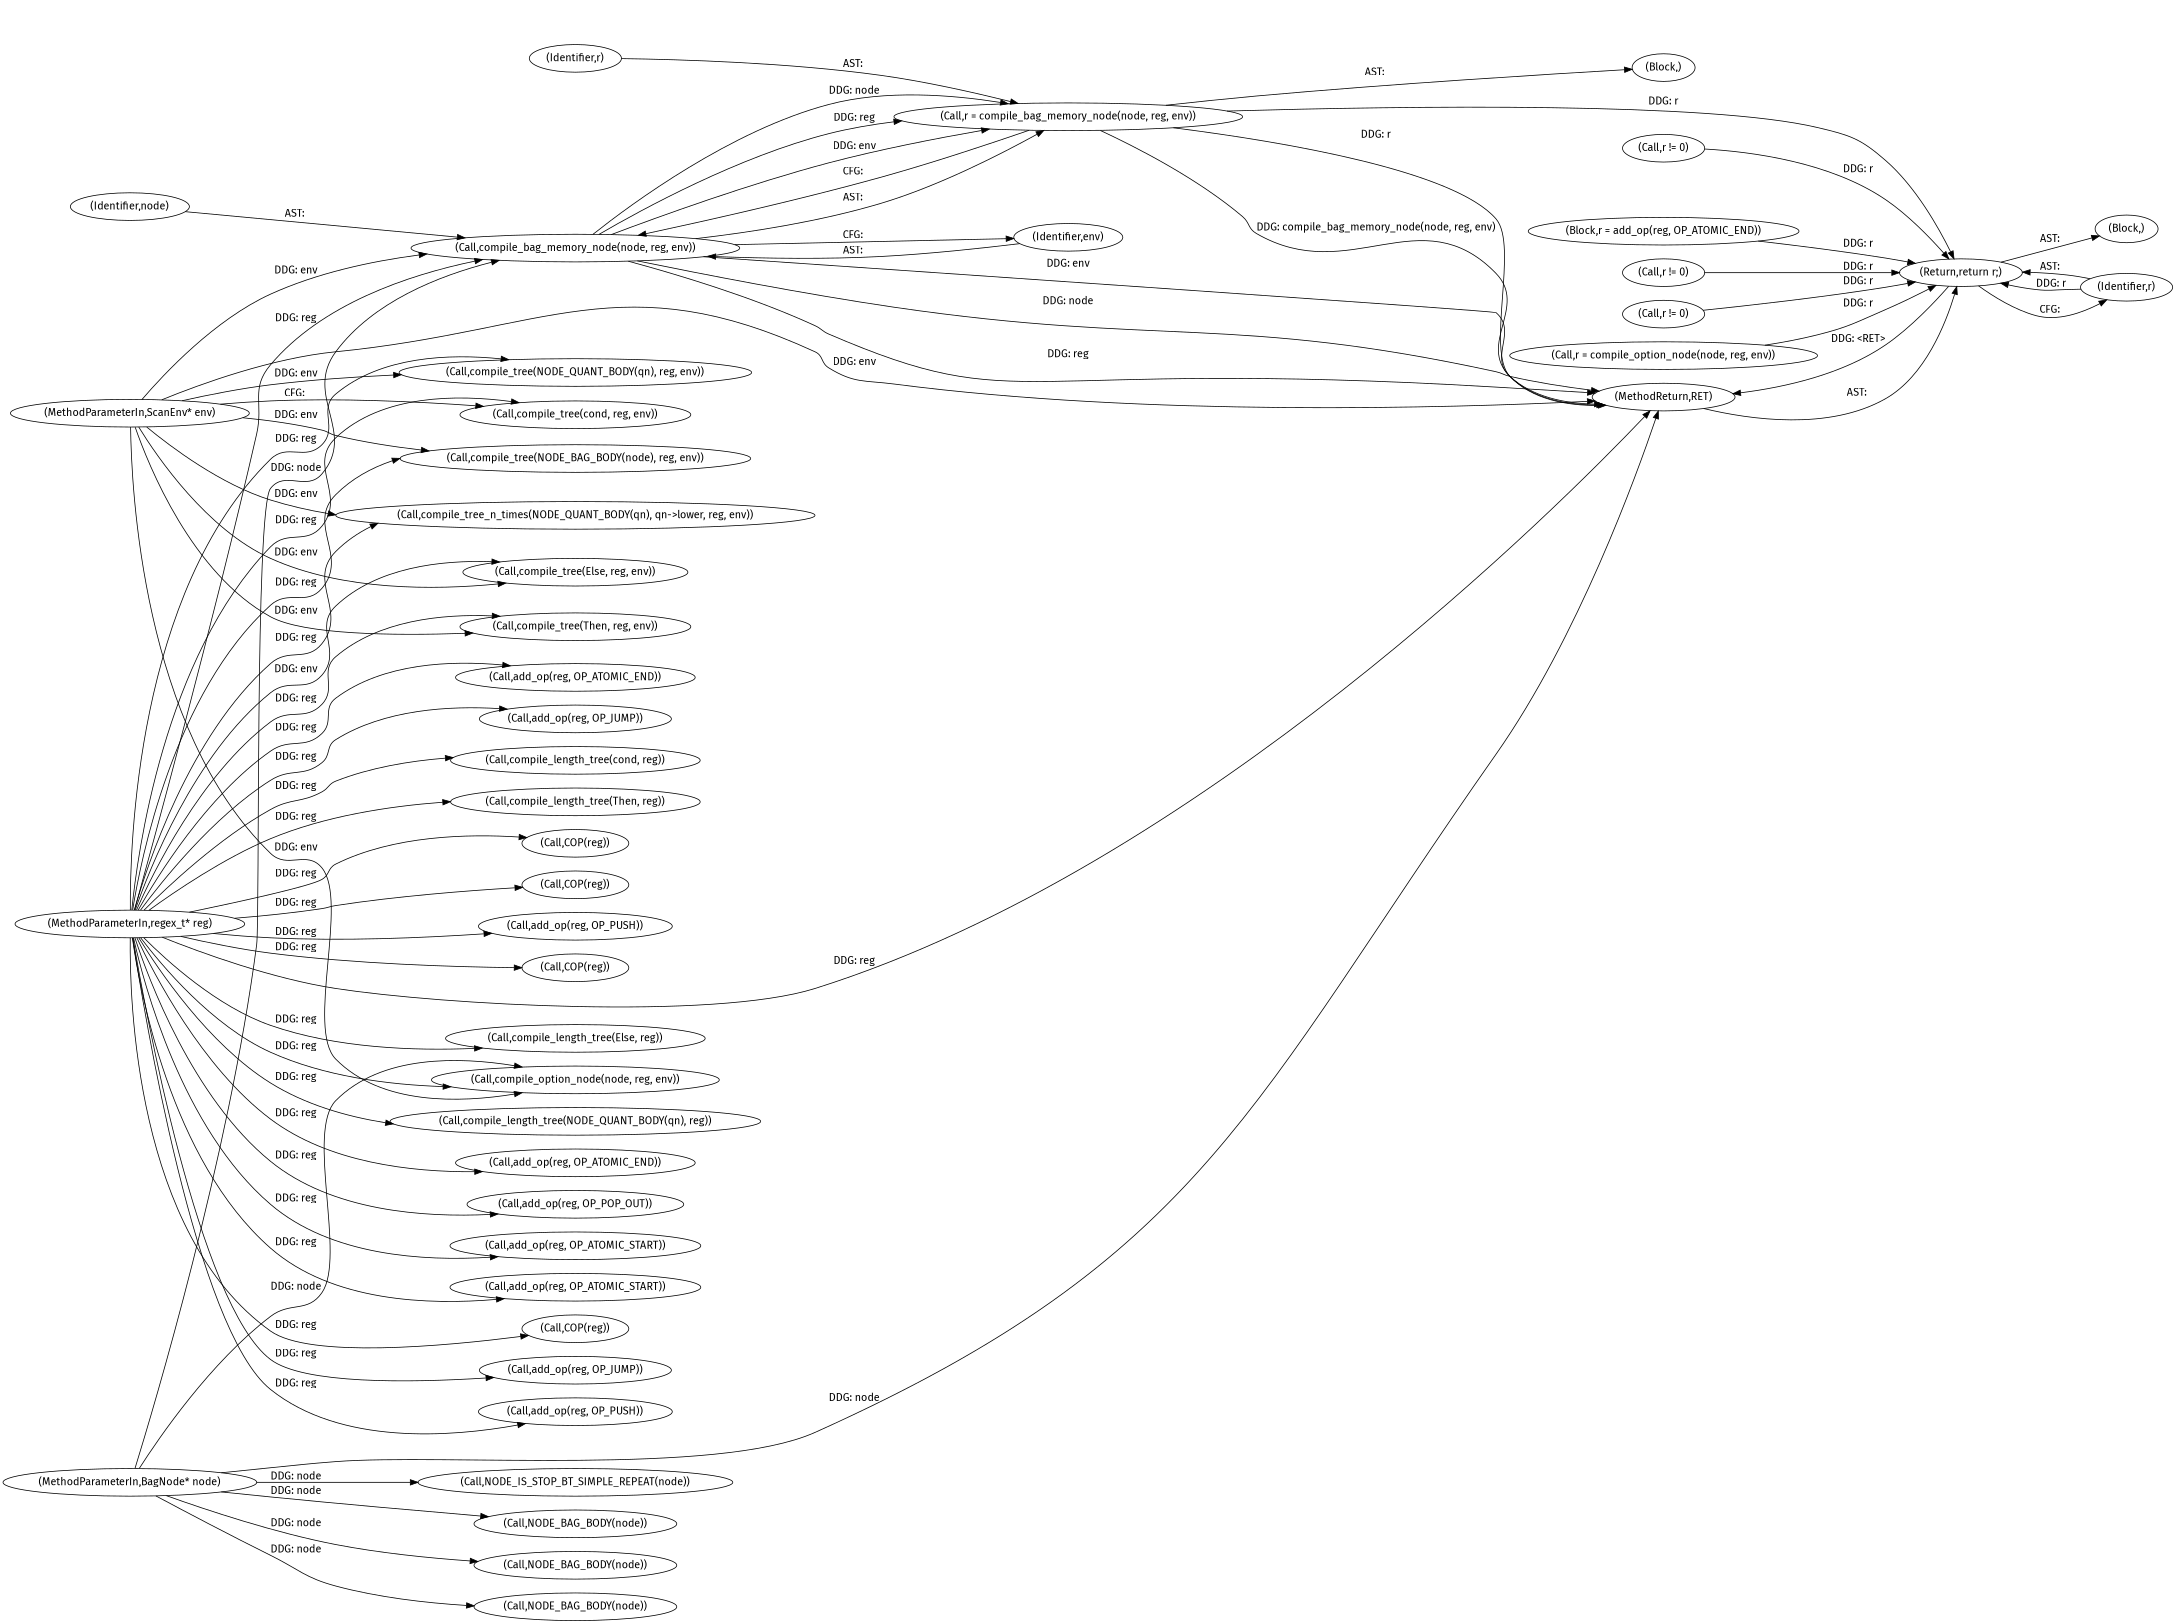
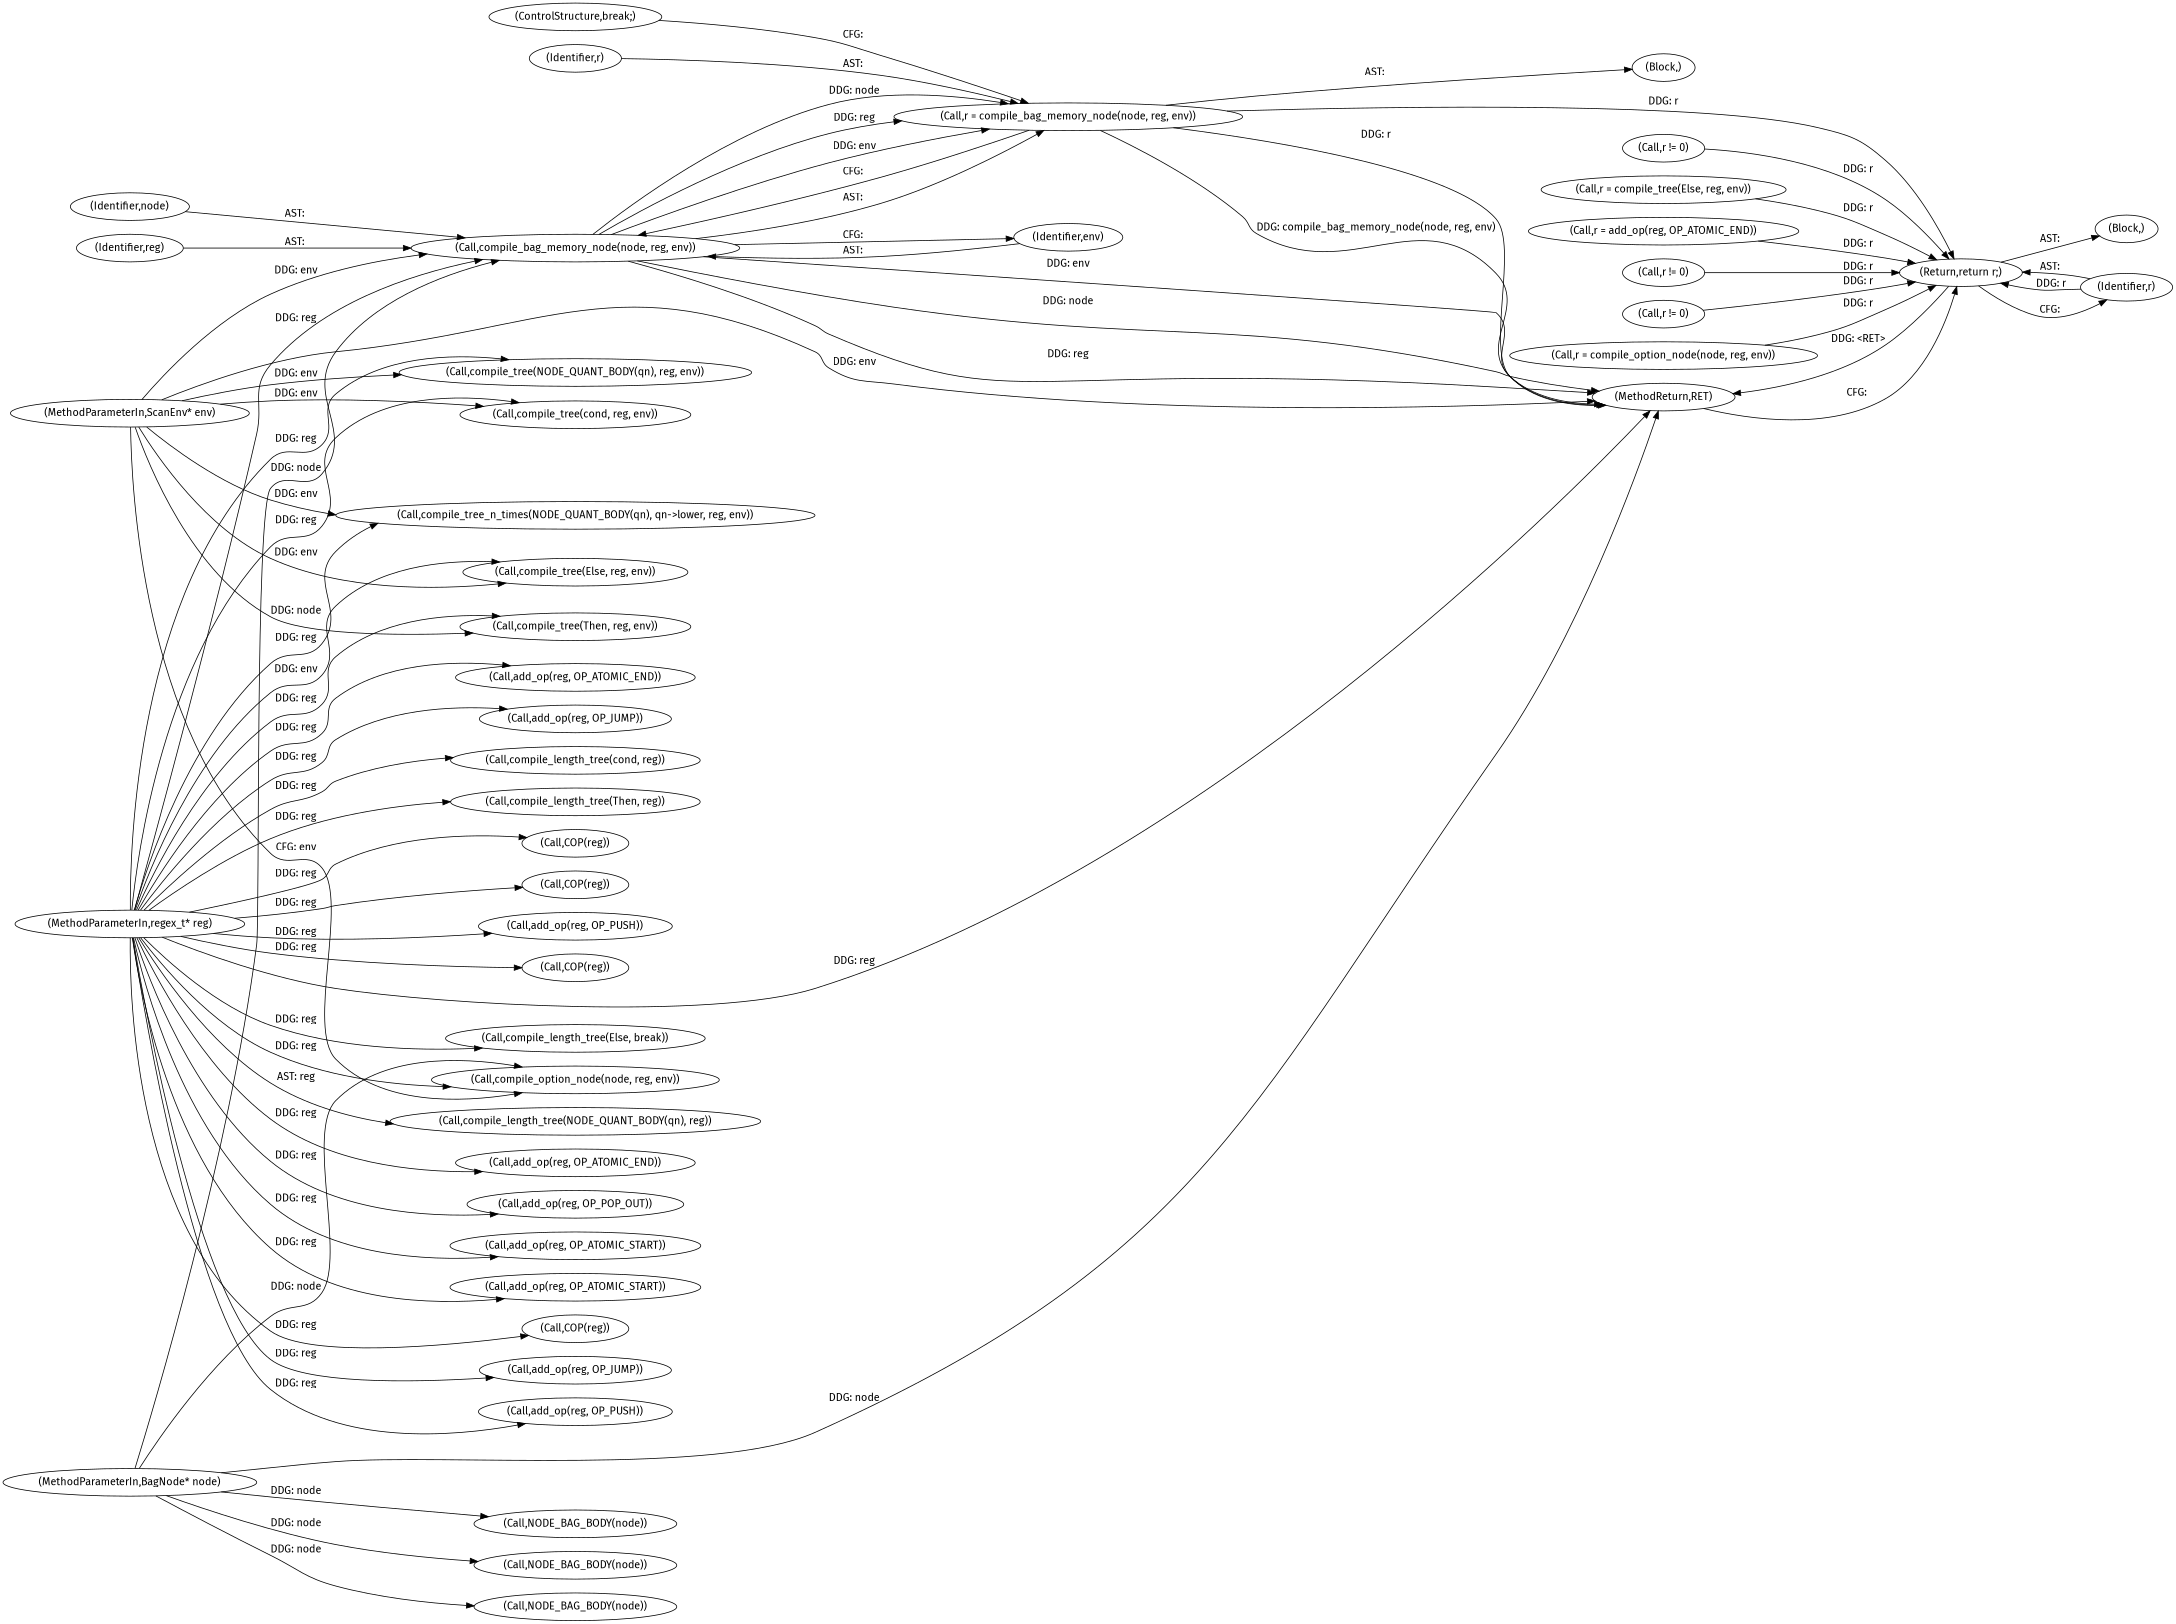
  digraph {
    fontname="Fira Sans"
    rankdir=LR
    node [fontname="Fira Sans"]
    edge [fontname="Fira Sans"]
    n1 [label="(Call,compile_bag_memory_node(node, reg, env))"]
    n2 [label="(Call,r = compile_bag_memory_node(node, reg, env))"]
    n3 [label="(Identifier,env)"]
    n4 [label="(MethodReturn,RET)"]
    n5 [label="(Return,return r;)"]
    n6 [label="(Block,)"]
    n7 [label="(MethodParameterIn,BagNode* node)"]
    n8 [label="(Call,compile_option_node(node, reg, env))"]
    n9 [label="(Call,NODE_BAG_BODY(node))"]
    n10 [label="(Call,NODE_BAG_BODY(node))"]
    n11 [label="(Call,NODE_BAG_BODY(node))"]
-   n12 [label="(Call,NODE_IS_STOP_BT_SIMPLE_REPEAT(node))"]
    n13 [label="(MethodParameterIn,regex_t* reg)"]
    n14 [label="(Call,compile_length_tree(NODE_QUANT_BODY(qn), reg))"]
    n15 [label="(Call,add_op(reg, OP_ATOMIC_END))"]
-   n16 [label="(Call,compile_tree(NODE_BAG_BODY(node), reg, env))"]
    n17 [label="(Call,compile_tree_n_times(NODE_QUANT_BODY(qn), qn->lower, reg, env))"]
    n18 [label="(Call,add_op(reg, OP_ATOMIC_END))"]
    n19 [label="(Call,add_op(reg, OP_JUMP))"]
    n20 [label="(Call,compile_tree(Else, reg, env))"]
    n21 [label="(Call,compile_length_tree(cond, reg))"]
    n22 [label="(Call,compile_length_tree(Then, reg))"]
    n23 [label="(Call,COP(reg))"]
    n24 [label="(Call,COP(reg))"]
    n25 [label="(Call,add_op(reg, OP_PUSH))"]
    n26 [label="(Call,compile_tree(Then, reg, env))"]
    n27 [label="(Call,COP(reg))"]
-   n28 [label="(Call,compile_length_tree(Else, reg))"]
+   n28 [label="(Call,compile_length_tree(Else, break))"]
    n29 [label="(Call,add_op(reg, OP_POP_OUT))"]
    n30 [label="(Call,add_op(reg, OP_ATOMIC_START))"]
    n31 [label="(Call,add_op(reg, OP_ATOMIC_START))"]
    n32 [label="(Call,COP(reg))"]
    n33 [label="(Call,add_op(reg, OP_JUMP))"]
    n34 [label="(Call,compile_tree(NODE_QUANT_BODY(qn), reg, env))"]
    n35 [label="(Call,compile_tree(cond, reg, env))"]
    n36 [label="(Call,add_op(reg, OP_PUSH))"]
    n37 [label="(MethodParameterIn,ScanEnv* env)"]
    n38 [label="(Block,)"]
    n39 [label="(Identifier,r)"]
+   n40 [label="(Identifier,reg)"]
+   n41 [label="(ControlStructure,break;)"]
    n42 [label="(Call,r != 0)"]
-   n44 [label="(Block,r = add_op(reg, OP_ATOMIC_END))"]
+   n43 [label="(Call,r = compile_tree(Else, reg, env))"]
+   n44 [label="(Call,r = add_op(reg, OP_ATOMIC_END))"]
    n45 [label="(Call,r != 0)"]
    n46 [label="(Call,r != 0)"]
    n47 [label="(Identifier,node)"]
    n48 [label="(Identifier,r)"]
    n49 [label="(Call,r = compile_option_node(node, reg, env))"]
    n1 -> n2 [label="AST: "]
    n1 -> n2 [label="DDG: node"]
    n1 -> n2 [label="DDG: reg"]
    n1 -> n2 [label="DDG: env"]
    n1 -> n3 [label="CFG: "]
    n1 -> n4 [label="DDG: reg"]
    n1 -> n4 [label="DDG: env"]
    n1 -> n4 [label="DDG: node"]
    n2 -> n1 [label="CFG: "]
    n2 -> n4 [label="DDG: r"]
    n2 -> n4 [label="DDG: compile_bag_memory_node(node, reg, env)"]
    n2 -> n5 [label="DDG: r"]
    n2 -> n6 [label="AST: "]
    n3 -> n1 [label="AST: "]
-   n4 -> n5 [label="AST: "]
+   n4 -> n5 [label="CFG: "]
    n5 -> n4 [label="DDG: <RET>"]
    n5 -> n38 [label="AST: "]
    n5 -> n39 [label="CFG: "]
    n7 -> n1 [label="DDG: node"]
    n7 -> n4 [label="DDG: node"]
    n7 -> n8 [label="DDG: node"]
    n7 -> n9 [label="DDG: node"]
    n7 -> n10 [label="DDG: node"]
    n7 -> n11 [label="DDG: node"]
-   n7 -> n12 [label="DDG: node"]
    n13 -> n1 [label="DDG: reg"]
    n13 -> n4 [label="DDG: reg"]
    n13 -> n8 [label="DDG: reg"]
-   n13 -> n14 [label="DDG: reg"]
+   n13 -> n14 [label="AST: reg"]
    n13 -> n15 [label="DDG: reg"]
-   n13 -> n16 [label="DDG: reg"]
    n13 -> n17 [label="DDG: reg"]
    n13 -> n18 [label="DDG: reg"]
    n13 -> n19 [label="DDG: reg"]
    n13 -> n20 [label="DDG: env"]
    n13 -> n21 [label="DDG: reg"]
    n13 -> n22 [label="DDG: reg"]
    n13 -> n23 [label="DDG: reg"]
    n13 -> n24 [label="DDG: reg"]
    n13 -> n25 [label="DDG: reg"]
    n13 -> n26 [label="DDG: reg"]
    n13 -> n27 [label="DDG: reg"]
    n13 -> n28 [label="DDG: reg"]
    n13 -> n29 [label="DDG: reg"]
    n13 -> n30 [label="DDG: reg"]
    n13 -> n31 [label="DDG: reg"]
    n13 -> n32 [label="DDG: reg"]
    n13 -> n33 [label="DDG: reg"]
    n13 -> n34 [label="DDG: reg"]
    n13 -> n35 [label="DDG: reg"]
    n13 -> n36 [label="DDG: reg"]
    n37 -> n1 [label="DDG: env"]
    n37 -> n4 [label="DDG: env"]
-   n37 -> n8 [label="DDG: env"]
-   n37 -> n16 [label="DDG: env"]
+   n37 -> n8 [label="CFG: env"]
    n37 -> n17 [label="DDG: env"]
    n37 -> n20 [label="DDG: env"]
-   n37 -> n26 [label="DDG: env"]
+   n37 -> n26 [label="DDG: node"]
    n37 -> n34 [label="DDG: env"]
-   n37 -> n35 [label="CFG: "]
+   n37 -> n35 [label="DDG: env"]
    n39 -> n5 [label="AST: "]
    n39 -> n5 [label="DDG: r"]
+   n40 -> n1 [label="AST: "]
+   n41 -> n2 [label="CFG: "]
    n42 -> n5 [label="DDG: r"]
+   n43 -> n5 [label="DDG: r"]
    n44 -> n5 [label="DDG: r"]
    n45 -> n5 [label="DDG: r"]
    n46 -> n5 [label="DDG: r"]
    n47 -> n1 [label="AST: "]
    n48 -> n2 [label="AST: "]
    n49 -> n5 [label="DDG: r"]
  }
